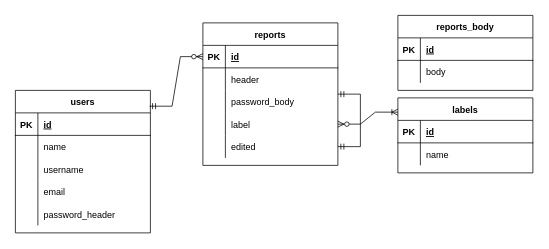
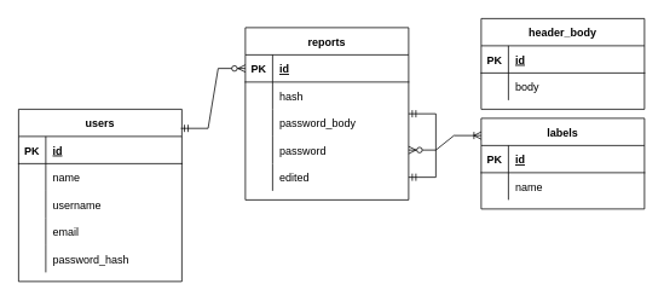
  <mxCell id="0" />
  <mxCell id="1" parent="0" />
  <mxCell id="2" value="users" style="shape=table;startSize=30;container=1;collapsible=1;childLayout=tableLayout;fixedRows=1;rowLines=0;fontStyle=1;align=center;resizeLast=1;" vertex="1" parent="1"><mxGeometry x="20" y="120" width="180" height="190" as="geometry" /></mxCell>
  <mxCell id="3" value="" style="shape=tableRow;horizontal=0;startSize=0;swimlaneHead=0;swimlaneBody=0;fillColor=none;collapsible=0;dropTarget=0;points=[[0,0.5],[1,0.5]];portConstraint=eastwest;top=0;left=0;right=0;bottom=1;" vertex="1" parent="2"><mxGeometry y="30" width="180" height="30" as="geometry" /></mxCell>
  <mxCell id="4" value="PK" style="shape=partialRectangle;connectable=0;fillColor=none;top=0;left=0;bottom=0;right=0;fontStyle=1;overflow=hidden;" vertex="1" parent="3"><mxGeometry width="30" height="30" as="geometry"><mxRectangle width="30" height="30" as="alternateBounds" /></mxGeometry></mxCell>
  <mxCell id="5" value="id" style="shape=partialRectangle;connectable=0;fillColor=none;top=0;left=0;bottom=0;right=0;align=left;spacingLeft=6;fontStyle=5;overflow=hidden;" vertex="1" parent="3"><mxGeometry x="30" width="150" height="30" as="geometry"><mxRectangle width="150" height="30" as="alternateBounds" /></mxGeometry></mxCell>
  <mxCell id="6" value="" style="shape=tableRow;horizontal=0;startSize=0;swimlaneHead=0;swimlaneBody=0;fillColor=none;collapsible=0;dropTarget=0;points=[[0,0.5],[1,0.5]];portConstraint=eastwest;top=0;left=0;right=0;bottom=0;" vertex="1" parent="2"><mxGeometry y="60" width="180" height="30" as="geometry" /></mxCell>
  <mxCell id="7" value="" style="shape=partialRectangle;connectable=0;fillColor=none;top=0;left=0;bottom=0;right=0;editable=1;overflow=hidden;" vertex="1" parent="6"><mxGeometry width="30" height="30" as="geometry"><mxRectangle width="30" height="30" as="alternateBounds" /></mxGeometry></mxCell>
  <mxCell id="8" value="name" style="shape=partialRectangle;connectable=0;fillColor=none;top=0;left=0;bottom=0;right=0;align=left;spacingLeft=6;overflow=hidden;" vertex="1" parent="6"><mxGeometry x="30" width="150" height="30" as="geometry"><mxRectangle width="150" height="30" as="alternateBounds" /></mxGeometry></mxCell>
  <mxCell id="9" value="" style="shape=tableRow;horizontal=0;startSize=0;swimlaneHead=0;swimlaneBody=0;fillColor=none;collapsible=0;dropTarget=0;points=[[0,0.5],[1,0.5]];portConstraint=eastwest;top=0;left=0;right=0;bottom=0;" vertex="1" parent="2"><mxGeometry y="90" width="180" height="30" as="geometry" /></mxCell>
  <mxCell id="10" value="" style="shape=partialRectangle;connectable=0;fillColor=none;top=0;left=0;bottom=0;right=0;editable=1;overflow=hidden;" vertex="1" parent="9"><mxGeometry width="30" height="30" as="geometry"><mxRectangle width="30" height="30" as="alternateBounds" /></mxGeometry></mxCell>
  <mxCell id="11" value="username" style="shape=partialRectangle;connectable=0;fillColor=none;top=0;left=0;bottom=0;right=0;align=left;spacingLeft=6;overflow=hidden;" vertex="1" parent="9"><mxGeometry x="30" width="150" height="30" as="geometry"><mxRectangle width="150" height="30" as="alternateBounds" /></mxGeometry></mxCell>
  <mxCell id="12" value="" style="shape=tableRow;horizontal=0;startSize=0;swimlaneHead=0;swimlaneBody=0;fillColor=none;collapsible=0;dropTarget=0;points=[[0,0.5],[1,0.5]];portConstraint=eastwest;top=0;left=0;right=0;bottom=0;" vertex="1" parent="2"><mxGeometry y="120" width="180" height="30" as="geometry" /></mxCell>
  <mxCell id="13" value="" style="shape=partialRectangle;connectable=0;fillColor=none;top=0;left=0;bottom=0;right=0;editable=1;overflow=hidden;" vertex="1" parent="12"><mxGeometry width="30" height="30" as="geometry"><mxRectangle width="30" height="30" as="alternateBounds" /></mxGeometry></mxCell>
  <mxCell id="14" value="email" style="shape=partialRectangle;connectable=0;fillColor=none;top=0;left=0;bottom=0;right=0;align=left;spacingLeft=6;overflow=hidden;" vertex="1" parent="12"><mxGeometry x="30" width="150" height="30" as="geometry"><mxRectangle width="150" height="30" as="alternateBounds" /></mxGeometry></mxCell>
  <mxCell id="15" value="" style="shape=tableRow;horizontal=0;startSize=0;swimlaneHead=0;swimlaneBody=0;fillColor=none;collapsible=0;dropTarget=0;points=[[0,0.5],[1,0.5]];portConstraint=eastwest;top=0;left=0;right=0;bottom=0;" vertex="1" parent="2"><mxGeometry y="150" width="180" height="30" as="geometry" /></mxCell>
  <mxCell id="16" value="" style="shape=partialRectangle;connectable=0;fillColor=none;top=0;left=0;bottom=0;right=0;editable=1;overflow=hidden;" vertex="1" parent="15"><mxGeometry width="30" height="30" as="geometry"><mxRectangle width="30" height="30" as="alternateBounds" /></mxGeometry></mxCell>
- <mxCell id="17" value="password_header" style="shape=partialRectangle;connectable=0;fillColor=none;top=0;left=0;bottom=0;right=0;align=left;spacingLeft=6;overflow=hidden;" vertex="1" parent="15"><mxGeometry x="30" width="150" height="30" as="geometry"><mxRectangle width="150" height="30" as="alternateBounds" /></mxGeometry></mxCell>
+ <mxCell id="17" value="password_hash" style="shape=partialRectangle;connectable=0;fillColor=none;top=0;left=0;bottom=0;right=0;align=left;spacingLeft=6;overflow=hidden;" vertex="1" parent="15"><mxGeometry x="30" width="150" height="30" as="geometry"><mxRectangle width="150" height="30" as="alternateBounds" /></mxGeometry></mxCell>
  <mxCell id="18" value="reports" style="shape=table;startSize=30;container=1;collapsible=1;childLayout=tableLayout;fixedRows=1;rowLines=0;fontStyle=1;align=center;resizeLast=1;" vertex="1" parent="1"><mxGeometry x="270" y="30" width="180" height="190" as="geometry" /></mxCell>
  <mxCell id="19" value="" style="shape=tableRow;horizontal=0;startSize=0;swimlaneHead=0;swimlaneBody=0;fillColor=none;collapsible=0;dropTarget=0;points=[[0,0.5],[1,0.5]];portConstraint=eastwest;top=0;left=0;right=0;bottom=1;" vertex="1" parent="18"><mxGeometry y="30" width="180" height="30" as="geometry" /></mxCell>
  <mxCell id="20" value="PK" style="shape=partialRectangle;connectable=0;fillColor=none;top=0;left=0;bottom=0;right=0;fontStyle=1;overflow=hidden;" vertex="1" parent="19"><mxGeometry width="30" height="30" as="geometry"><mxRectangle width="30" height="30" as="alternateBounds" /></mxGeometry></mxCell>
  <mxCell id="21" value="id" style="shape=partialRectangle;connectable=0;fillColor=none;top=0;left=0;bottom=0;right=0;align=left;spacingLeft=6;fontStyle=5;overflow=hidden;" vertex="1" parent="19"><mxGeometry x="30" width="150" height="30" as="geometry"><mxRectangle width="150" height="30" as="alternateBounds" /></mxGeometry></mxCell>
  <mxCell id="22" value="" style="shape=tableRow;horizontal=0;startSize=0;swimlaneHead=0;swimlaneBody=0;fillColor=none;collapsible=0;dropTarget=0;points=[[0,0.5],[1,0.5]];portConstraint=eastwest;top=0;left=0;right=0;bottom=0;" vertex="1" parent="18"><mxGeometry y="60" width="180" height="30" as="geometry" /></mxCell>
  <mxCell id="23" value="" style="shape=partialRectangle;connectable=0;fillColor=none;top=0;left=0;bottom=0;right=0;editable=1;overflow=hidden;" vertex="1" parent="22"><mxGeometry width="30" height="30" as="geometry"><mxRectangle width="30" height="30" as="alternateBounds" /></mxGeometry></mxCell>
- <mxCell id="24" value="header" style="shape=partialRectangle;connectable=0;fillColor=none;top=0;left=0;bottom=0;right=0;align=left;spacingLeft=6;overflow=hidden;" vertex="1" parent="22"><mxGeometry x="30" width="150" height="30" as="geometry"><mxRectangle width="150" height="30" as="alternateBounds" /></mxGeometry></mxCell>
+ <mxCell id="24" value="hash" style="shape=partialRectangle;connectable=0;fillColor=none;top=0;left=0;bottom=0;right=0;align=left;spacingLeft=6;overflow=hidden;" vertex="1" parent="22"><mxGeometry x="30" width="150" height="30" as="geometry"><mxRectangle width="150" height="30" as="alternateBounds" /></mxGeometry></mxCell>
  <mxCell id="25" value="" style="shape=tableRow;horizontal=0;startSize=0;swimlaneHead=0;swimlaneBody=0;fillColor=none;collapsible=0;dropTarget=0;points=[[0,0.5],[1,0.5]];portConstraint=eastwest;top=0;left=0;right=0;bottom=0;" vertex="1" parent="18"><mxGeometry y="90" width="180" height="30" as="geometry" /></mxCell>
  <mxCell id="26" value="" style="shape=partialRectangle;connectable=0;fillColor=none;top=0;left=0;bottom=0;right=0;editable=1;overflow=hidden;" vertex="1" parent="25"><mxGeometry width="30" height="30" as="geometry"><mxRectangle width="30" height="30" as="alternateBounds" /></mxGeometry></mxCell>
  <mxCell id="27" value="password_body" style="shape=partialRectangle;connectable=0;fillColor=none;top=0;left=0;bottom=0;right=0;align=left;spacingLeft=6;overflow=hidden;" vertex="1" parent="25"><mxGeometry x="30" width="150" height="30" as="geometry"><mxRectangle width="150" height="30" as="alternateBounds" /></mxGeometry></mxCell>
  <mxCell id="28" value="" style="shape=tableRow;horizontal=0;startSize=0;swimlaneHead=0;swimlaneBody=0;fillColor=none;collapsible=0;dropTarget=0;points=[[0,0.5],[1,0.5]];portConstraint=eastwest;top=0;left=0;right=0;bottom=0;" vertex="1" parent="18"><mxGeometry y="120" width="180" height="30" as="geometry" /></mxCell>
  <mxCell id="29" value="" style="shape=partialRectangle;connectable=0;fillColor=none;top=0;left=0;bottom=0;right=0;editable=1;overflow=hidden;" vertex="1" parent="28"><mxGeometry width="30" height="30" as="geometry"><mxRectangle width="30" height="30" as="alternateBounds" /></mxGeometry></mxCell>
- <mxCell id="30" value="label" style="shape=partialRectangle;connectable=0;fillColor=none;top=0;left=0;bottom=0;right=0;align=left;spacingLeft=6;overflow=hidden;" vertex="1" parent="28"><mxGeometry x="30" width="150" height="30" as="geometry"><mxRectangle width="150" height="30" as="alternateBounds" /></mxGeometry></mxCell>
+ <mxCell id="30" value="password" style="shape=partialRectangle;connectable=0;fillColor=none;top=0;left=0;bottom=0;right=0;align=left;spacingLeft=6;overflow=hidden;" vertex="1" parent="28"><mxGeometry x="30" width="150" height="30" as="geometry"><mxRectangle width="150" height="30" as="alternateBounds" /></mxGeometry></mxCell>
  <mxCell id="31" value="" style="shape=tableRow;horizontal=0;startSize=0;swimlaneHead=0;swimlaneBody=0;fillColor=none;collapsible=0;dropTarget=0;points=[[0,0.5],[1,0.5]];portConstraint=eastwest;top=0;left=0;right=0;bottom=0;" vertex="1" parent="18"><mxGeometry y="150" width="180" height="30" as="geometry" /></mxCell>
  <mxCell id="32" value="" style="shape=partialRectangle;connectable=0;fillColor=none;top=0;left=0;bottom=0;right=0;editable=1;overflow=hidden;" vertex="1" parent="31"><mxGeometry width="30" height="30" as="geometry"><mxRectangle width="30" height="30" as="alternateBounds" /></mxGeometry></mxCell>
  <mxCell id="33" value="edited" style="shape=partialRectangle;connectable=0;fillColor=none;top=0;left=0;bottom=0;right=0;align=left;spacingLeft=6;overflow=hidden;" vertex="1" parent="31"><mxGeometry x="30" width="150" height="30" as="geometry"><mxRectangle width="150" height="30" as="alternateBounds" /></mxGeometry></mxCell>
- <mxCell id="34" value="reports_body" style="shape=table;startSize=30;container=1;collapsible=1;childLayout=tableLayout;fixedRows=1;rowLines=0;fontStyle=1;align=center;resizeLast=1;" vertex="1" parent="1"><mxGeometry x="530" y="20" width="180" height="100" as="geometry" /></mxCell>
+ <mxCell id="34" value="header_body" style="shape=table;startSize=30;container=1;collapsible=1;childLayout=tableLayout;fixedRows=1;rowLines=0;fontStyle=1;align=center;resizeLast=1;" vertex="1" parent="1"><mxGeometry x="530" y="20" width="180" height="100" as="geometry" /></mxCell>
  <mxCell id="35" value="" style="shape=tableRow;horizontal=0;startSize=0;swimlaneHead=0;swimlaneBody=0;fillColor=none;collapsible=0;dropTarget=0;points=[[0,0.5],[1,0.5]];portConstraint=eastwest;top=0;left=0;right=0;bottom=1;" vertex="1" parent="34"><mxGeometry y="30" width="180" height="30" as="geometry" /></mxCell>
  <mxCell id="36" value="PK" style="shape=partialRectangle;connectable=0;fillColor=none;top=0;left=0;bottom=0;right=0;fontStyle=1;overflow=hidden;" vertex="1" parent="35"><mxGeometry width="30" height="30" as="geometry"><mxRectangle width="30" height="30" as="alternateBounds" /></mxGeometry></mxCell>
  <mxCell id="37" value="id" style="shape=partialRectangle;connectable=0;fillColor=none;top=0;left=0;bottom=0;right=0;align=left;spacingLeft=6;fontStyle=5;overflow=hidden;" vertex="1" parent="35"><mxGeometry x="30" width="150" height="30" as="geometry"><mxRectangle width="150" height="30" as="alternateBounds" /></mxGeometry></mxCell>
  <mxCell id="38" value="" style="shape=tableRow;horizontal=0;startSize=0;swimlaneHead=0;swimlaneBody=0;fillColor=none;collapsible=0;dropTarget=0;points=[[0,0.5],[1,0.5]];portConstraint=eastwest;top=0;left=0;right=0;bottom=0;" vertex="1" parent="34"><mxGeometry y="60" width="180" height="30" as="geometry" /></mxCell>
  <mxCell id="39" value="" style="shape=partialRectangle;connectable=0;fillColor=none;top=0;left=0;bottom=0;right=0;editable=1;overflow=hidden;" vertex="1" parent="38"><mxGeometry width="30" height="30" as="geometry"><mxRectangle width="30" height="30" as="alternateBounds" /></mxGeometry></mxCell>
  <mxCell id="40" value="body" style="shape=partialRectangle;connectable=0;fillColor=none;top=0;left=0;bottom=0;right=0;align=left;spacingLeft=6;overflow=hidden;" vertex="1" parent="38"><mxGeometry x="30" width="150" height="30" as="geometry"><mxRectangle width="150" height="30" as="alternateBounds" /></mxGeometry></mxCell>
  <mxCell id="41" value="labels" style="shape=table;startSize=30;container=1;collapsible=1;childLayout=tableLayout;fixedRows=1;rowLines=0;fontStyle=1;align=center;resizeLast=1;" vertex="1" parent="1"><mxGeometry x="530" y="130" width="180" height="100" as="geometry" /></mxCell>
  <mxCell id="42" value="" style="shape=tableRow;horizontal=0;startSize=0;swimlaneHead=0;swimlaneBody=0;fillColor=none;collapsible=0;dropTarget=0;points=[[0,0.5],[1,0.5]];portConstraint=eastwest;top=0;left=0;right=0;bottom=1;" vertex="1" parent="41"><mxGeometry y="30" width="180" height="30" as="geometry" /></mxCell>
  <mxCell id="43" value="PK" style="shape=partialRectangle;connectable=0;fillColor=none;top=0;left=0;bottom=0;right=0;fontStyle=1;overflow=hidden;" vertex="1" parent="42"><mxGeometry width="30" height="30" as="geometry"><mxRectangle width="30" height="30" as="alternateBounds" /></mxGeometry></mxCell>
  <mxCell id="44" value="id" style="shape=partialRectangle;connectable=0;fillColor=none;top=0;left=0;bottom=0;right=0;align=left;spacingLeft=6;fontStyle=5;overflow=hidden;" vertex="1" parent="42"><mxGeometry x="30" width="150" height="30" as="geometry"><mxRectangle width="150" height="30" as="alternateBounds" /></mxGeometry></mxCell>
  <mxCell id="45" value="" style="shape=tableRow;horizontal=0;startSize=0;swimlaneHead=0;swimlaneBody=0;fillColor=none;collapsible=0;dropTarget=0;points=[[0,0.5],[1,0.5]];portConstraint=eastwest;top=0;left=0;right=0;bottom=0;" vertex="1" parent="41"><mxGeometry y="60" width="180" height="30" as="geometry" /></mxCell>
  <mxCell id="46" value="" style="shape=partialRectangle;connectable=0;fillColor=none;top=0;left=0;bottom=0;right=0;editable=1;overflow=hidden;" vertex="1" parent="45"><mxGeometry width="30" height="30" as="geometry"><mxRectangle width="30" height="30" as="alternateBounds" /></mxGeometry></mxCell>
  <mxCell id="47" value="name" style="shape=partialRectangle;connectable=0;fillColor=none;top=0;left=0;bottom=0;right=0;align=left;spacingLeft=6;overflow=hidden;" vertex="1" parent="45"><mxGeometry x="30" width="150" height="30" as="geometry"><mxRectangle width="150" height="30" as="alternateBounds" /></mxGeometry></mxCell>
  <mxCell id="48" value="" style="edgeStyle=entityRelationEdgeStyle;fontSize=12;html=1;endArrow=ERzeroToMany;startArrow=ERmandOne;rounded=0;exitX=0.994;exitY=0.111;exitDx=0;exitDy=0;entryX=0;entryY=0.5;entryDx=0;entryDy=0;exitPerimeter=0;" edge="1" parent="1" source="2" target="19"><mxGeometry width="100" height="100" relative="1" as="geometry"><mxPoint x="500" y="210" as="sourcePoint" /><mxPoint x="270" y="150" as="targetPoint" /></mxGeometry></mxCell>
  <mxCell id="49" value="" style="edgeStyle=entityRelationEdgeStyle;fontSize=12;html=1;endArrow=ERmandOne;startArrow=ERmandOne;rounded=0;" edge="1" parent="1" source="18" target="33"><mxGeometry width="100" height="100" relative="1" as="geometry"><mxPoint x="400" y="40" as="sourcePoint" /><mxPoint x="500" y="-60" as="targetPoint" /></mxGeometry></mxCell>
  <mxCell id="50" value="" style="edgeStyle=entityRelationEdgeStyle;fontSize=12;html=1;endArrow=ERoneToMany;startArrow=ERzeroToMany;rounded=0;exitX=1;exitY=0.5;exitDx=0;exitDy=0;entryX=0;entryY=0.19;entryDx=0;entryDy=0;entryPerimeter=0;" edge="1" parent="1" source="28" target="41"><mxGeometry width="100" height="100" relative="1" as="geometry"><mxPoint x="400" y="40" as="sourcePoint" /><mxPoint x="500" y="-60" as="targetPoint" /></mxGeometry></mxCell>
